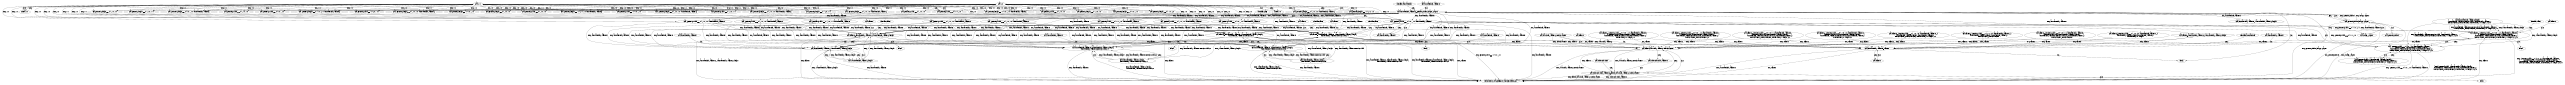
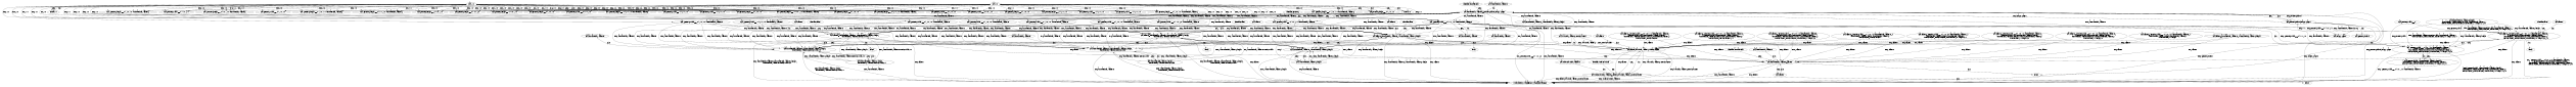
  digraph {
    n1 [label="(Call,(geometry.width == 0 ? 1.0 : -1.0)*annotate_info->affine.tx)"]
    n2 [label="(Call,offset.x=(geometry.width == 0 ? 1.0 : -1.0)*annotate_info->affine.tx+\n          geometry.width+i*annotate_info->affine.ry*height-\n          annotate_info->affine.sx*metrics.width+annotate_info->affine.ry*\n          (metrics.ascent+metrics.descent-(number_lines-1.0)*height)/2.0-1.0)"]
    n3 [label="(Call,(geometry.width == 0 ? 1.0 : -1.0)*annotate_info->affine.tx+\n          geometry.width+i*annotate_info->affine.ry*height-\n          annotate_info->affine.sx*metrics.width+annotate_info->affine.ry*\n          (metrics.ascent+metrics.descent-(number_lines-1.0)*height)/2.0-1.0)"]
    n4 [label="(Call,offset.x=annotate_info->affine.tx+i*annotate_info->affine.ry*height)"]
    n5 [label="(Call,annotate_info->affine.tx+i*annotate_info->affine.ry*height)"]
    n6 [label="(Call,offset.x=annotate_info->affine.tx+i*annotate_info->affine.ry*height-\n          annotate_info->affine.sx*metrics.width/2.0)"]
    n7 [label="(Call,annotate_info->affine.tx+i*annotate_info->affine.ry*height-\n          annotate_info->affine.sx*metrics.width/2.0)"]
    n8 [label="(Call,offset.x=annotate_info->affine.tx+i*annotate_info->affine.ry*height-\n          annotate_info->affine.sx*metrics.width)"]
    n9 [label="(Call,annotate_info->affine.tx+i*annotate_info->affine.ry*height-\n          annotate_info->affine.sx*metrics.width)"]
    n10 [label="(Call,annotate_info->affine.tx)"]
    n11 [label="(MethodReturn,MagickExport MagickBooleanType)"]
    n12 [label="(Call,offset.x-draw_info->affine.ry*metrics.ascent)"]
    n13 [label="(Call,annotate_info->affine.tx=offset.x)"]
    n14 [label="(Block,)"]
    n15 [label="(Call,geometry.width+i*annotate_info->affine.ry*height-\n          annotate_info->affine.sx*metrics.width+annotate_info->affine.ry*\n          (metrics.ascent+metrics.descent-(number_lines-1.0)*height)/2.0-1.0)"]
    n16 [label="(Block,)"]
    n17 [label="(Call,i*annotate_info->affine.ry*height)"]
    n18 [label="(Block,)"]
    n19 [label="(Call,i*annotate_info->affine.ry*height-\n          annotate_info->affine.sx*metrics.width/2.0)"]
    n20 [label="(Block,)"]
    n21 [label="(Call,i*annotate_info->affine.ry*height-\n          annotate_info->affine.sx*metrics.width)"]
    n22 [label="(Call,-1.0)"]
    n23 [label="(Call,(geometry.width == 0 ? 1.0 : -1.0)*annotate_info->affine.tx)"]
    n24 [label="(Call,geometry.width == 0 ? 1.0 : -1.0)"]
    n25 [label="(Call,(geometry.height == 0 ? -1.0 : 1.0)*annotate_info->affine.ty)"]
    n26 [label="(Call,geometry.width == 0 ? 1.0 : -1.0)"]
    n27 [label="(Call,(geometry.height == 0 ? 1.0 : -1.0)*annotate_info->affine.ty)"]
    n28 [label="(Call,geometry.width == 0 ? -1.0 : 1.0)"]
    n29 [label="(Call,(geometry.height == 0 ? -1.0 : 1.0)*annotate_info->affine.ty)"]
    n30 [label="(Call,(geometry.width == 0 ? -1.0 : 1.0)*annotate_info->affine.tx)"]
    n31 [label="(Call,(geometry.height == 0 ? 1.0 : -1.0)*annotate_info->affine.ty)"]
    n32 [label="(Call,geometry.height == 0 ? 1.0 : -1.0)"]
    n33 [label="(Call,geometry.height == 0 ? 1.0 : -1.0)"]
    n34 [label="(Call,geometry.height == 0 ? 1.0 : -1.0)"]
    n35 [label="(Call,geometry.height == 0 ? -1.0 : 1.0)"]
    n36 [label="(Call,geometry.width == 0 ? 1.0 : -1.0)"]
    n37 [label="(Call,(geometry.height == 0 ? -1.0 : 1.0)*annotate_info->affine.ty)"]
    n38 [label="(Call,geometry.width == 0 ? -1.0 : 1.0)"]
    n39 [label="(Call,geometry.width == 0 ? -1.0 : 1.0)"]
    n40 [label="(Call,(geometry.width == 0 ? -1.0 : 1.0)*annotate_info->affine.tx)"]
    n41 [label="(Call,geometry.height == 0 ? -1.0 : 1.0)"]
    n42 [label="(Call,(geometry.width == 0 ? -1.0 : 1.0)*annotate_info->affine.tx)"]
    n43 [label="(Call,(geometry.height == 0 ? 1.0 : -1.0)*annotate_info->affine.ty)"]
    n44 [label="(Call,(geometry.width == 0 ? -1.0 : 1.0)*annotate_info->affine.tx)"]
    n45 [label="(Call,geometry.height == 0 ? -1.0 : 1.0)"]
    n46 [label="(Call,(geometry.height == 0 ? -1.0 : 1.0)*annotate_info->affine.ty)"]
    n47 [label="(Call,geometry.width == 0 ? -1.0 : 1.0)"]
    n48 [label="(Call,geometry.height == 0 ? -1.0 : 1.0)"]
    n49 [label="(Call,geometry.height == 0 ? -1.0 : 1.0)"]
    n50 [label="(Call,geometry.width == 0 ? -1.0 : 1.0)"]
    n51 [label="(Literal,1.0)"]
    n52 [label="(Call,(geometry.width == 0 ? -1.0 : 1.0)*annotate_info->affine.tx)"]
    n53 [label="(Call,(geometry.width == 0 ? 1.0 : -1.0)*annotate_info->affine.tx)"]
    n54 [label="(Call,geometry.width == 0 ? -1.0 : 1.0)"]
    n55 [label="(Call,(geometry.width == 0 ? -1.0 : 1.0)*annotate_info->affine.tx)"]
    n56 [label="(Call,(geometry.height == 0 ? -1.0 : 1.0)*annotate_info->affine.ty)"]
    n57 [label="(Call,-1.0)"]
    n58 [label="(Call,(geometry.height == 0 ? -1.0 : 1.0)*annotate_info->affine.ty)"]
    n59 [label="(Call,geometry.height == 0 ? -1.0 : 1.0)"]
    n60 [label="(Literal,1.0)"]
    n61 [label="(Call,annotate_info->affine.tx=geometry_info.xi-image->page.x)"]
    n62 [label="(Call,geometry_info.xi-image->page.x)"]
    n63 [label="(Block,)"]
    n64 [label="(Call,annotate_info->affine.tx+i*annotate_info->affine.ry*height)"]
    n65 [label="(Call,offset.x=annotate_info->affine.tx+i*annotate_info->affine.ry*height)"]
    n66 [label="(Call,image->page.x)"]
    n67 [label="(Call,geometry_info.xi)"]
    n68 [label="(Call,undercolor_info->affine.tx=offset.x-draw_info->affine.ry*metrics.ascent)"]
    n69 [label="(Call,undercolor_info->affine.tx)"]
    n70 [label="(Call,offset.x)"]
    n71 [label="(Block,)"]
    n72 [label="(Call,draw_info->affine.ry*metrics.ascent)"]
    n73 [label="(Call,annotate_info->affine.tx)"]
    n74 [label="(Call,offset.x)"]
-   n75 [label="(Call,undercolor_info)"]
+   n75 [label="(Identifier,undercolor_info)"]
    n76 [label="(Call,i*annotate_info->affine.ry*height-\n          annotate_info->affine.sx*metrics.width+annotate_info->affine.ry*\n          (metrics.ascent+metrics.descent-(number_lines-1.0)*height)/2.0-1.0)"]
    n77 [label="(Call,offset.x)"]
-   n79 [label="(Identifier,page)"]
+   n78 [label="(Call,geometry.width == 0)"]
+   n79 [label="(Identifier,geometry)"]
    n80 [label="(Call,offset.x=(geometry.width == 0 ? -1.0 : 1.0)*annotate_info->affine.tx+i*\n          annotate_info->affine.ry*height+annotate_info->affine.ry*\n          (metrics.ascent+metrics.descent-(number_lines-1.0)*height)/2.0)"]
    n81 [label="(Identifier,annotate_info)"]
    n82 [label="(Call,offset.x)"]
    n83 [label="(Identifier,offset)"]
    n84 [label="(Identifier,annotate_info)"]
    n85 [label="(Call,offset.x=(geometry.width == 0 ? -1.0 : 1.0)*annotate_info->affine.tx+\n          geometry.width/2.0+i*annotate_info->affine.ry*height-\n          annotate_info->affine.sx*metrics.width/2.0+annotate_info->affine.ry*\n          (metrics.ascent+metrics.descent))"]
    n86 [label="(Identifier,offset)"]
    n87 [label="(Call,offset.x=(geometry.width == 0 ? 1.0 : -1.0)*annotate_info->affine.tx+\n          geometry.width+i*annotate_info->affine.ry*height-\n          annotate_info->affine.sx*metrics.width+annotate_info->affine.ry*\n          (metrics.ascent+metrics.descent)-1.0)"]
    n88 [label="(Call,annotate_info->affine.tx)"]
    n89 [label="(Call,offset.x=(geometry.width == 0 ? -1.0 : 1.0)*annotate_info->affine.tx+\n          geometry.width/2.0+i*annotate_info->affine.ry*height-\n          annotate_info->affine.sx*metrics.width/2.0+annotate_info->affine.ry*\n          (metrics.ascent+metrics.descent-(number_lines-1)*height)/2.0)"]
    n90 [label="(Call,annotate_info->affine.tx)"]
    n91 [label="(Identifier,offset)"]
    n92 [label="(Call,offset.x=(geometry.width == 0 ? -1.0 : 1.0)*annotate_info->affine.tx+i*\n          annotate_info->affine.ry*height+annotate_info->affine.ry*\n          (metrics.ascent+metrics.descent))"]
    n93 [label="(Call,annotate_info->affine.tx)"]
    n94 [label="(Call,offset.x)"]
    n95 [label="(Call,offset.x=(geometry.width == 0 ? -1.0 : 1.0)*annotate_info->affine.tx+\n          geometry.width/2.0+i*annotate_info->affine.ry*height-\n          annotate_info->affine.sx*metrics.width/2.0-annotate_info->affine.ry*\n          (number_lines-1.0)*height/2.0)"]
    n96 [label="(Call,annotate_info->affine.tx)"]
    n97 [label="(Identifier,offset)"]
    n98 [label="(Call,offset.x)"]
    n99 [label="(Call,offset.x=(geometry.width == 0 ? 1.0 : -1.0)*annotate_info->affine.tx+\n          geometry.width+i*annotate_info->affine.ry*height-\n          annotate_info->affine.sx*metrics.width-annotate_info->affine.ry*\n          (number_lines-1.0)*height-1.0)"]
    n100 [label="(Call,offset.x=(geometry.width == 0 ? -1.0 : 1.0)*annotate_info->affine.tx+i*\n          annotate_info->affine.ry*height-annotate_info->affine.ry*\n          (number_lines-1.0)*height)"]
    n1 -> n2 [label="DDG: geometry.width == 0 ? 1.0 : -1.0"]
    n1 -> n2 [label="DDG: annotate_info->affine.tx"]
    n1 -> n3 [label="AST: "]
    n1 -> n3 [label="DDG: geometry.width == 0 ? 1.0 : -1.0"]
    n1 -> n3 [label="DDG: annotate_info->affine.tx"]
    n1 -> n4 [label="DDG: annotate_info->affine.tx"]
    n1 -> n5 [label="DDG: annotate_info->affine.tx"]
    n1 -> n6 [label="DDG: annotate_info->affine.tx"]
    n1 -> n7 [label="DDG: annotate_info->affine.tx"]
    n1 -> n8 [label="DDG: annotate_info->affine.tx"]
    n1 -> n9 [label="DDG: annotate_info->affine.tx"]
    n1 -> n10 [label="CFG: "]
    n1 -> n11 [label="DDG: annotate_info->affine.tx"]
    n1 -> n11 [label="DDG: geometry.width == 0 ? 1.0 : -1.0"]
    n2 -> n3 [label="CFG: "]
    n2 -> n11 [label="DDG: offset.x"]
    n2 -> n11 [label="DDG: (geometry.width == 0 ? 1.0 : -1.0)*annotate_info->affine.tx+\n          geometry.width+i*annotate_info->affine.ry*height-\n          annotate_info->affine.sx*metrics.width+annotate_info->affine.ry*\n          (metrics.ascent+metrics.descent-(number_lines-1.0)*height)/2.0-1.0"]
    n2 -> n12 [label="DDG: offset.x"]
    n2 -> n13 [label="DDG: offset.x"]
    n2 -> n14 [label="AST: "]
    n3 -> n2 [label="AST: "]
    n3 -> n11 [label="DDG: (geometry.width == 0 ? 1.0 : -1.0)*annotate_info->affine.tx"]
    n3 -> n11 [label="DDG: geometry.width+i*annotate_info->affine.ry*height-\n          annotate_info->affine.sx*metrics.width+annotate_info->affine.ry*\n          (metrics.ascent+metrics.descent-(number_lines-1.0)*height)/2.0-1.0"]
    n3 -> n15 [label="CFG: "]
    n4 -> n5 [label="CFG: "]
    n4 -> n11 [label="DDG: annotate_info->affine.tx+i*annotate_info->affine.ry*height"]
    n4 -> n11 [label="DDG: offset.x"]
    n4 -> n12 [label="DDG: offset.x"]
    n4 -> n13 [label="DDG: offset.x"]
    n4 -> n16 [label="AST: "]
    n5 -> n4 [label="AST: "]
    n5 -> n11 [label="DDG: i*annotate_info->affine.ry*height"]
    n5 -> n11 [label="DDG: annotate_info->affine.tx"]
    n5 -> n17 [label="CFG: "]
    n6 -> n7 [label="CFG: "]
    n6 -> n11 [label="DDG: offset.x"]
    n6 -> n11 [label="DDG: annotate_info->affine.tx+i*annotate_info->affine.ry*height-\n          annotate_info->affine.sx*metrics.width/2.0"]
    n6 -> n12 [label="DDG: offset.x"]
    n6 -> n13 [label="DDG: offset.x"]
    n6 -> n18 [label="AST: "]
    n7 -> n6 [label="AST: "]
    n7 -> n11 [label="DDG: annotate_info->affine.tx"]
    n7 -> n11 [label="DDG: i*annotate_info->affine.ry*height-\n          annotate_info->affine.sx*metrics.width/2.0"]
    n7 -> n19 [label="CFG: "]
    n8 -> n9 [label="CFG: "]
    n8 -> n11 [label="DDG: offset.x"]
    n8 -> n11 [label="DDG: annotate_info->affine.tx+i*annotate_info->affine.ry*height-\n          annotate_info->affine.sx*metrics.width"]
    n8 -> n12 [label="DDG: offset.x"]
    n8 -> n13 [label="DDG: offset.x"]
    n8 -> n20 [label="AST: "]
    n9 -> n8 [label="AST: "]
    n9 -> n11 [label="DDG: annotate_info->affine.tx"]
    n9 -> n11 [label="DDG: i*annotate_info->affine.ry*height-\n          annotate_info->affine.sx*metrics.width"]
    n9 -> n21 [label="CFG: "]
    n10 -> n1 [label="AST: "]
    n12 -> n11 [label="DDG: draw_info->affine.ry*metrics.ascent"]
+   n12 -> n13 [label="DDG: offset.x"]
    n12 -> n68 [label="AST: "]
    n12 -> n68 [label="DDG: offset.x"]
    n12 -> n68 [label="DDG: draw_info->affine.ry*metrics.ascent"]
    n12 -> n69 [label="CFG: "]
    n13 -> n11 [label="DDG: annotate_info->affine.tx"]
    n13 -> n11 [label="DDG: offset.x"]
    n13 -> n63 [label="AST: "]
    n13 -> n70 [label="CFG: "]
    n15 -> n3 [label="AST: "]
    n17 -> n4 [label="DDG: i"]
    n17 -> n4 [label="DDG: annotate_info->affine.ry*height"]
    n17 -> n5 [label="AST: "]
    n17 -> n5 [label="DDG: i"]
    n17 -> n5 [label="DDG: annotate_info->affine.ry*height"]
    n19 -> n6 [label="DDG: i*annotate_info->affine.ry*height"]
    n19 -> n6 [label="DDG: annotate_info->affine.sx*metrics.width/2.0"]
    n19 -> n7 [label="AST: "]
    n19 -> n7 [label="DDG: i*annotate_info->affine.ry*height"]
    n19 -> n7 [label="DDG: annotate_info->affine.sx*metrics.width/2.0"]
    n21 -> n8 [label="DDG: i*annotate_info->affine.ry*height"]
    n21 -> n8 [label="DDG: annotate_info->affine.sx*metrics.width"]
    n21 -> n9 [label="AST: "]
    n21 -> n9 [label="DDG: i*annotate_info->affine.ry*height"]
    n21 -> n9 [label="DDG: annotate_info->affine.sx*metrics.width"]
    n22 -> n1 [label="DDG: 1.0"]
    n22 -> n23 [label="DDG: 1.0"]
    n22 -> n24 [label="AST: "]
    n22 -> n24 [label="DDG: 1.0"]
    n22 -> n25 [label="DDG: 1.0"]
    n22 -> n26 [label="DDG: 1.0"]
    n22 -> n27 [label="DDG: 1.0"]
    n22 -> n28 [label="DDG: 1.0"]
    n22 -> n29 [label="DDG: 1.0"]
    n22 -> n30 [label="DDG: 1.0"]
    n22 -> n31 [label="DDG: 1.0"]
    n22 -> n32 [label="DDG: 1.0"]
    n22 -> n33 [label="DDG: 1.0"]
    n22 -> n34 [label="DDG: 1.0"]
    n22 -> n35 [label="DDG: 1.0"]
    n22 -> n36 [label="DDG: 1.0"]
    n22 -> n37 [label="DDG: 1.0"]
    n22 -> n38 [label="DDG: 1.0"]
    n22 -> n39 [label="DDG: 1.0"]
    n22 -> n40 [label="DDG: 1.0"]
    n22 -> n41 [label="DDG: 1.0"]
    n22 -> n42 [label="DDG: 1.0"]
    n22 -> n43 [label="DDG: 1.0"]
    n22 -> n44 [label="DDG: 1.0"]
    n22 -> n45 [label="DDG: 1.0"]
    n22 -> n46 [label="DDG: 1.0"]
    n22 -> n47 [label="DDG: 1.0"]
    n22 -> n48 [label="DDG: 1.0"]
    n22 -> n49 [label="DDG: 1.0"]
    n22 -> n50 [label="DDG: 1.0"]
    n22 -> n51 [label="CFG: "]
    n22 -> n52 [label="DDG: 1.0"]
    n22 -> n53 [label="DDG: 1.0"]
    n22 -> n54 [label="DDG: 1.0"]
    n22 -> n55 [label="DDG: 1.0"]
    n22 -> n56 [label="DDG: 1.0"]
    n23 -> n4 [label="DDG: annotate_info->affine.tx"]
    n23 -> n5 [label="DDG: annotate_info->affine.tx"]
    n23 -> n6 [label="DDG: annotate_info->affine.tx"]
    n23 -> n7 [label="DDG: annotate_info->affine.tx"]
    n23 -> n8 [label="DDG: annotate_info->affine.tx"]
    n23 -> n9 [label="DDG: annotate_info->affine.tx"]
    n24 -> n1 [label="AST: "]
    n24 -> n22 [label="CFG: "]
    n30 -> n4 [label="DDG: annotate_info->affine.tx"]
    n30 -> n5 [label="DDG: annotate_info->affine.tx"]
    n30 -> n6 [label="DDG: annotate_info->affine.tx"]
    n30 -> n7 [label="DDG: annotate_info->affine.tx"]
    n30 -> n8 [label="DDG: annotate_info->affine.tx"]
    n30 -> n9 [label="DDG: annotate_info->affine.tx"]
    n40 -> n4 [label="DDG: annotate_info->affine.tx"]
    n40 -> n5 [label="DDG: annotate_info->affine.tx"]
    n40 -> n6 [label="DDG: annotate_info->affine.tx"]
    n40 -> n7 [label="DDG: annotate_info->affine.tx"]
    n40 -> n8 [label="DDG: annotate_info->affine.tx"]
    n40 -> n9 [label="DDG: annotate_info->affine.tx"]
    n42 -> n4 [label="DDG: annotate_info->affine.tx"]
    n42 -> n5 [label="DDG: annotate_info->affine.tx"]
    n42 -> n6 [label="DDG: annotate_info->affine.tx"]
    n42 -> n7 [label="DDG: annotate_info->affine.tx"]
    n42 -> n8 [label="DDG: annotate_info->affine.tx"]
    n42 -> n9 [label="DDG: annotate_info->affine.tx"]
    n44 -> n4 [label="DDG: annotate_info->affine.tx"]
    n44 -> n5 [label="DDG: annotate_info->affine.tx"]
    n44 -> n6 [label="DDG: annotate_info->affine.tx"]
    n44 -> n7 [label="DDG: annotate_info->affine.tx"]
    n44 -> n8 [label="DDG: annotate_info->affine.tx"]
    n44 -> n9 [label="DDG: annotate_info->affine.tx"]
    n51 -> n22 [label="AST: "]
    n52 -> n4 [label="DDG: annotate_info->affine.tx"]
    n52 -> n5 [label="DDG: annotate_info->affine.tx"]
    n52 -> n6 [label="DDG: annotate_info->affine.tx"]
    n52 -> n7 [label="DDG: annotate_info->affine.tx"]
    n52 -> n8 [label="DDG: annotate_info->affine.tx"]
    n52 -> n9 [label="DDG: annotate_info->affine.tx"]
    n53 -> n4 [label="DDG: annotate_info->affine.tx"]
    n53 -> n5 [label="DDG: annotate_info->affine.tx"]
    n53 -> n6 [label="DDG: annotate_info->affine.tx"]
    n53 -> n7 [label="DDG: annotate_info->affine.tx"]
    n53 -> n8 [label="DDG: annotate_info->affine.tx"]
    n53 -> n9 [label="DDG: annotate_info->affine.tx"]
    n55 -> n4 [label="DDG: annotate_info->affine.tx"]
    n55 -> n5 [label="DDG: annotate_info->affine.tx"]
    n55 -> n6 [label="DDG: annotate_info->affine.tx"]
    n55 -> n7 [label="DDG: annotate_info->affine.tx"]
    n55 -> n8 [label="DDG: annotate_info->affine.tx"]
    n55 -> n9 [label="DDG: annotate_info->affine.tx"]
    n57 -> n1 [label="DDG: 1.0"]
    n57 -> n23 [label="DDG: 1.0"]
    n57 -> n24 [label="DDG: 1.0"]
    n57 -> n25 [label="DDG: 1.0"]
    n57 -> n26 [label="DDG: 1.0"]
    n57 -> n27 [label="DDG: 1.0"]
    n57 -> n28 [label="DDG: 1.0"]
    n57 -> n29 [label="DDG: 1.0"]
    n57 -> n30 [label="DDG: 1.0"]
    n57 -> n31 [label="DDG: 1.0"]
    n57 -> n32 [label="DDG: 1.0"]
    n57 -> n33 [label="DDG: 1.0"]
    n57 -> n34 [label="DDG: 1.0"]
    n57 -> n35 [label="DDG: 1.0"]
    n57 -> n36 [label="DDG: 1.0"]
    n57 -> n37 [label="DDG: 1.0"]
    n57 -> n38 [label="DDG: 1.0"]
    n57 -> n39 [label="DDG: 1.0"]
    n57 -> n40 [label="DDG: 1.0"]
    n57 -> n41 [label="DDG: 1.0"]
    n57 -> n42 [label="DDG: 1.0"]
    n57 -> n43 [label="DDG: 1.0"]
    n57 -> n44 [label="DDG: 1.0"]
    n57 -> n45 [label="DDG: 1.0"]
    n57 -> n46 [label="DDG: 1.0"]
    n57 -> n47 [label="DDG: 1.0"]
    n57 -> n48 [label="DDG: 1.0"]
    n57 -> n49 [label="DDG: 1.0"]
    n57 -> n50 [label="DDG: 1.0"]
    n57 -> n52 [label="DDG: 1.0"]
    n57 -> n53 [label="DDG: 1.0"]
    n57 -> n54 [label="DDG: 1.0"]
    n57 -> n55 [label="DDG: 1.0"]
    n57 -> n56 [label="DDG: 1.0"]
    n57 -> n58 [label="DDG: 1.0"]
    n57 -> n59 [label="AST: "]
    n57 -> n59 [label="DDG: 1.0"]
    n57 -> n60 [label="CFG: "]
    n59 -> n57 [label="CFG: "]
    n60 -> n57 [label="AST: "]
    n61 -> n1 [label="DDG: annotate_info->affine.tx"]
    n61 -> n4 [label="DDG: annotate_info->affine.tx"]
    n61 -> n5 [label="DDG: annotate_info->affine.tx"]
    n61 -> n6 [label="DDG: annotate_info->affine.tx"]
    n61 -> n7 [label="DDG: annotate_info->affine.tx"]
    n61 -> n8 [label="DDG: annotate_info->affine.tx"]
    n61 -> n9 [label="DDG: annotate_info->affine.tx"]
    n61 -> n11 [label="DDG: geometry_info.xi-image->page.x"]
    n61 -> n23 [label="DDG: annotate_info->affine.tx"]
    n61 -> n30 [label="DDG: annotate_info->affine.tx"]
    n61 -> n40 [label="DDG: annotate_info->affine.tx"]
    n61 -> n42 [label="DDG: annotate_info->affine.tx"]
    n61 -> n44 [label="DDG: annotate_info->affine.tx"]
    n61 -> n52 [label="DDG: annotate_info->affine.tx"]
    n61 -> n53 [label="DDG: annotate_info->affine.tx"]
    n61 -> n55 [label="DDG: annotate_info->affine.tx"]
    n61 -> n62 [label="CFG: "]
    n61 -> n63 [label="AST: "]
    n61 -> n64 [label="DDG: annotate_info->affine.tx"]
    n61 -> n65 [label="DDG: annotate_info->affine.tx"]
    n62 -> n11 [label="DDG: image->page.x"]
    n62 -> n11 [label="DDG: geometry_info.xi"]
    n62 -> n61 [label="AST: "]
    n62 -> n61 [label="DDG: geometry_info.xi"]
    n62 -> n61 [label="DDG: image->page.x"]
    n62 -> n66 [label="DDG: "]
    n62 -> n67 [label="AST: "]
    n65 -> n12 [label="DDG: offset.x"]
    n65 -> n13 [label="DDG: offset.x"]
-   n66 -> n62 [label="AST: "]
+   n66 -> n62 [label="DDG: 1.0"]
    n68 -> n11 [label="DDG: undercolor_info->affine.tx"]
    n68 -> n11 [label="DDG: offset.x-draw_info->affine.ry*metrics.ascent"]
    n68 -> n12 [label="CFG: "]
    n68 -> n71 [label="AST: "]
    n69 -> n68 [label="AST: "]
    n70 -> n13 [label="AST: "]
    n72 -> n12 [label="AST: "]
    n72 -> n12 [label="DDG: draw_info->affine.ry"]
    n72 -> n12 [label="DDG: metrics.ascent"]
    n73 -> n7 [label="AST: "]
    n74 -> n12 [label="AST: "]
    n75 -> n68 [label="CFG: "]
    n76 -> n2 [label="DDG: i*annotate_info->affine.ry*height"]
    n76 -> n2 [label="DDG: annotate_info->affine.sx*metrics.width+annotate_info->affine.ry*\n          (metrics.ascent+metrics.descent-(number_lines-1.0)*height)/2.0-1.0"]
    n76 -> n3 [label="DDG: i*annotate_info->affine.ry*height"]
    n76 -> n3 [label="DDG: annotate_info->affine.sx*metrics.width+annotate_info->affine.ry*\n          (metrics.ascent+metrics.descent-(number_lines-1.0)*height)/2.0-1.0"]
    n77 -> n4 [label="AST: "]
+   n78 -> n2 [label="DDG: geometry.width"]
+   n78 -> n3 [label="DDG: geometry.width"]
    n79 -> n1 [label="CFG: "]
    n80 -> n12 [label="DDG: offset.x"]
    n80 -> n13 [label="DDG: offset.x"]
    n81 -> n61 [label="CFG: "]
    n82 -> n8 [label="AST: "]
    n83 -> n4 [label="CFG: "]
    n84 -> n13 [label="CFG: "]
    n85 -> n12 [label="DDG: offset.x"]
    n85 -> n13 [label="DDG: offset.x"]
    n86 -> n2 [label="CFG: "]
    n87 -> n12 [label="DDG: offset.x"]
    n87 -> n13 [label="DDG: offset.x"]
    n88 -> n13 [label="AST: "]
    n89 -> n12 [label="DDG: offset.x"]
    n89 -> n13 [label="DDG: offset.x"]
    n90 -> n9 [label="AST: "]
    n91 -> n8 [label="CFG: "]
    n92 -> n12 [label="DDG: offset.x"]
    n92 -> n13 [label="DDG: offset.x"]
    n93 -> n61 [label="AST: "]
    n94 -> n2 [label="AST: "]
    n95 -> n12 [label="DDG: offset.x"]
    n95 -> n13 [label="DDG: offset.x"]
    n96 -> n5 [label="AST: "]
    n97 -> n6 [label="CFG: "]
    n98 -> n6 [label="AST: "]
    n99 -> n12 [label="DDG: offset.x"]
    n99 -> n13 [label="DDG: offset.x"]
    n100 -> n12 [label="DDG: offset.x"]
    n100 -> n13 [label="DDG: offset.x"]
  }
